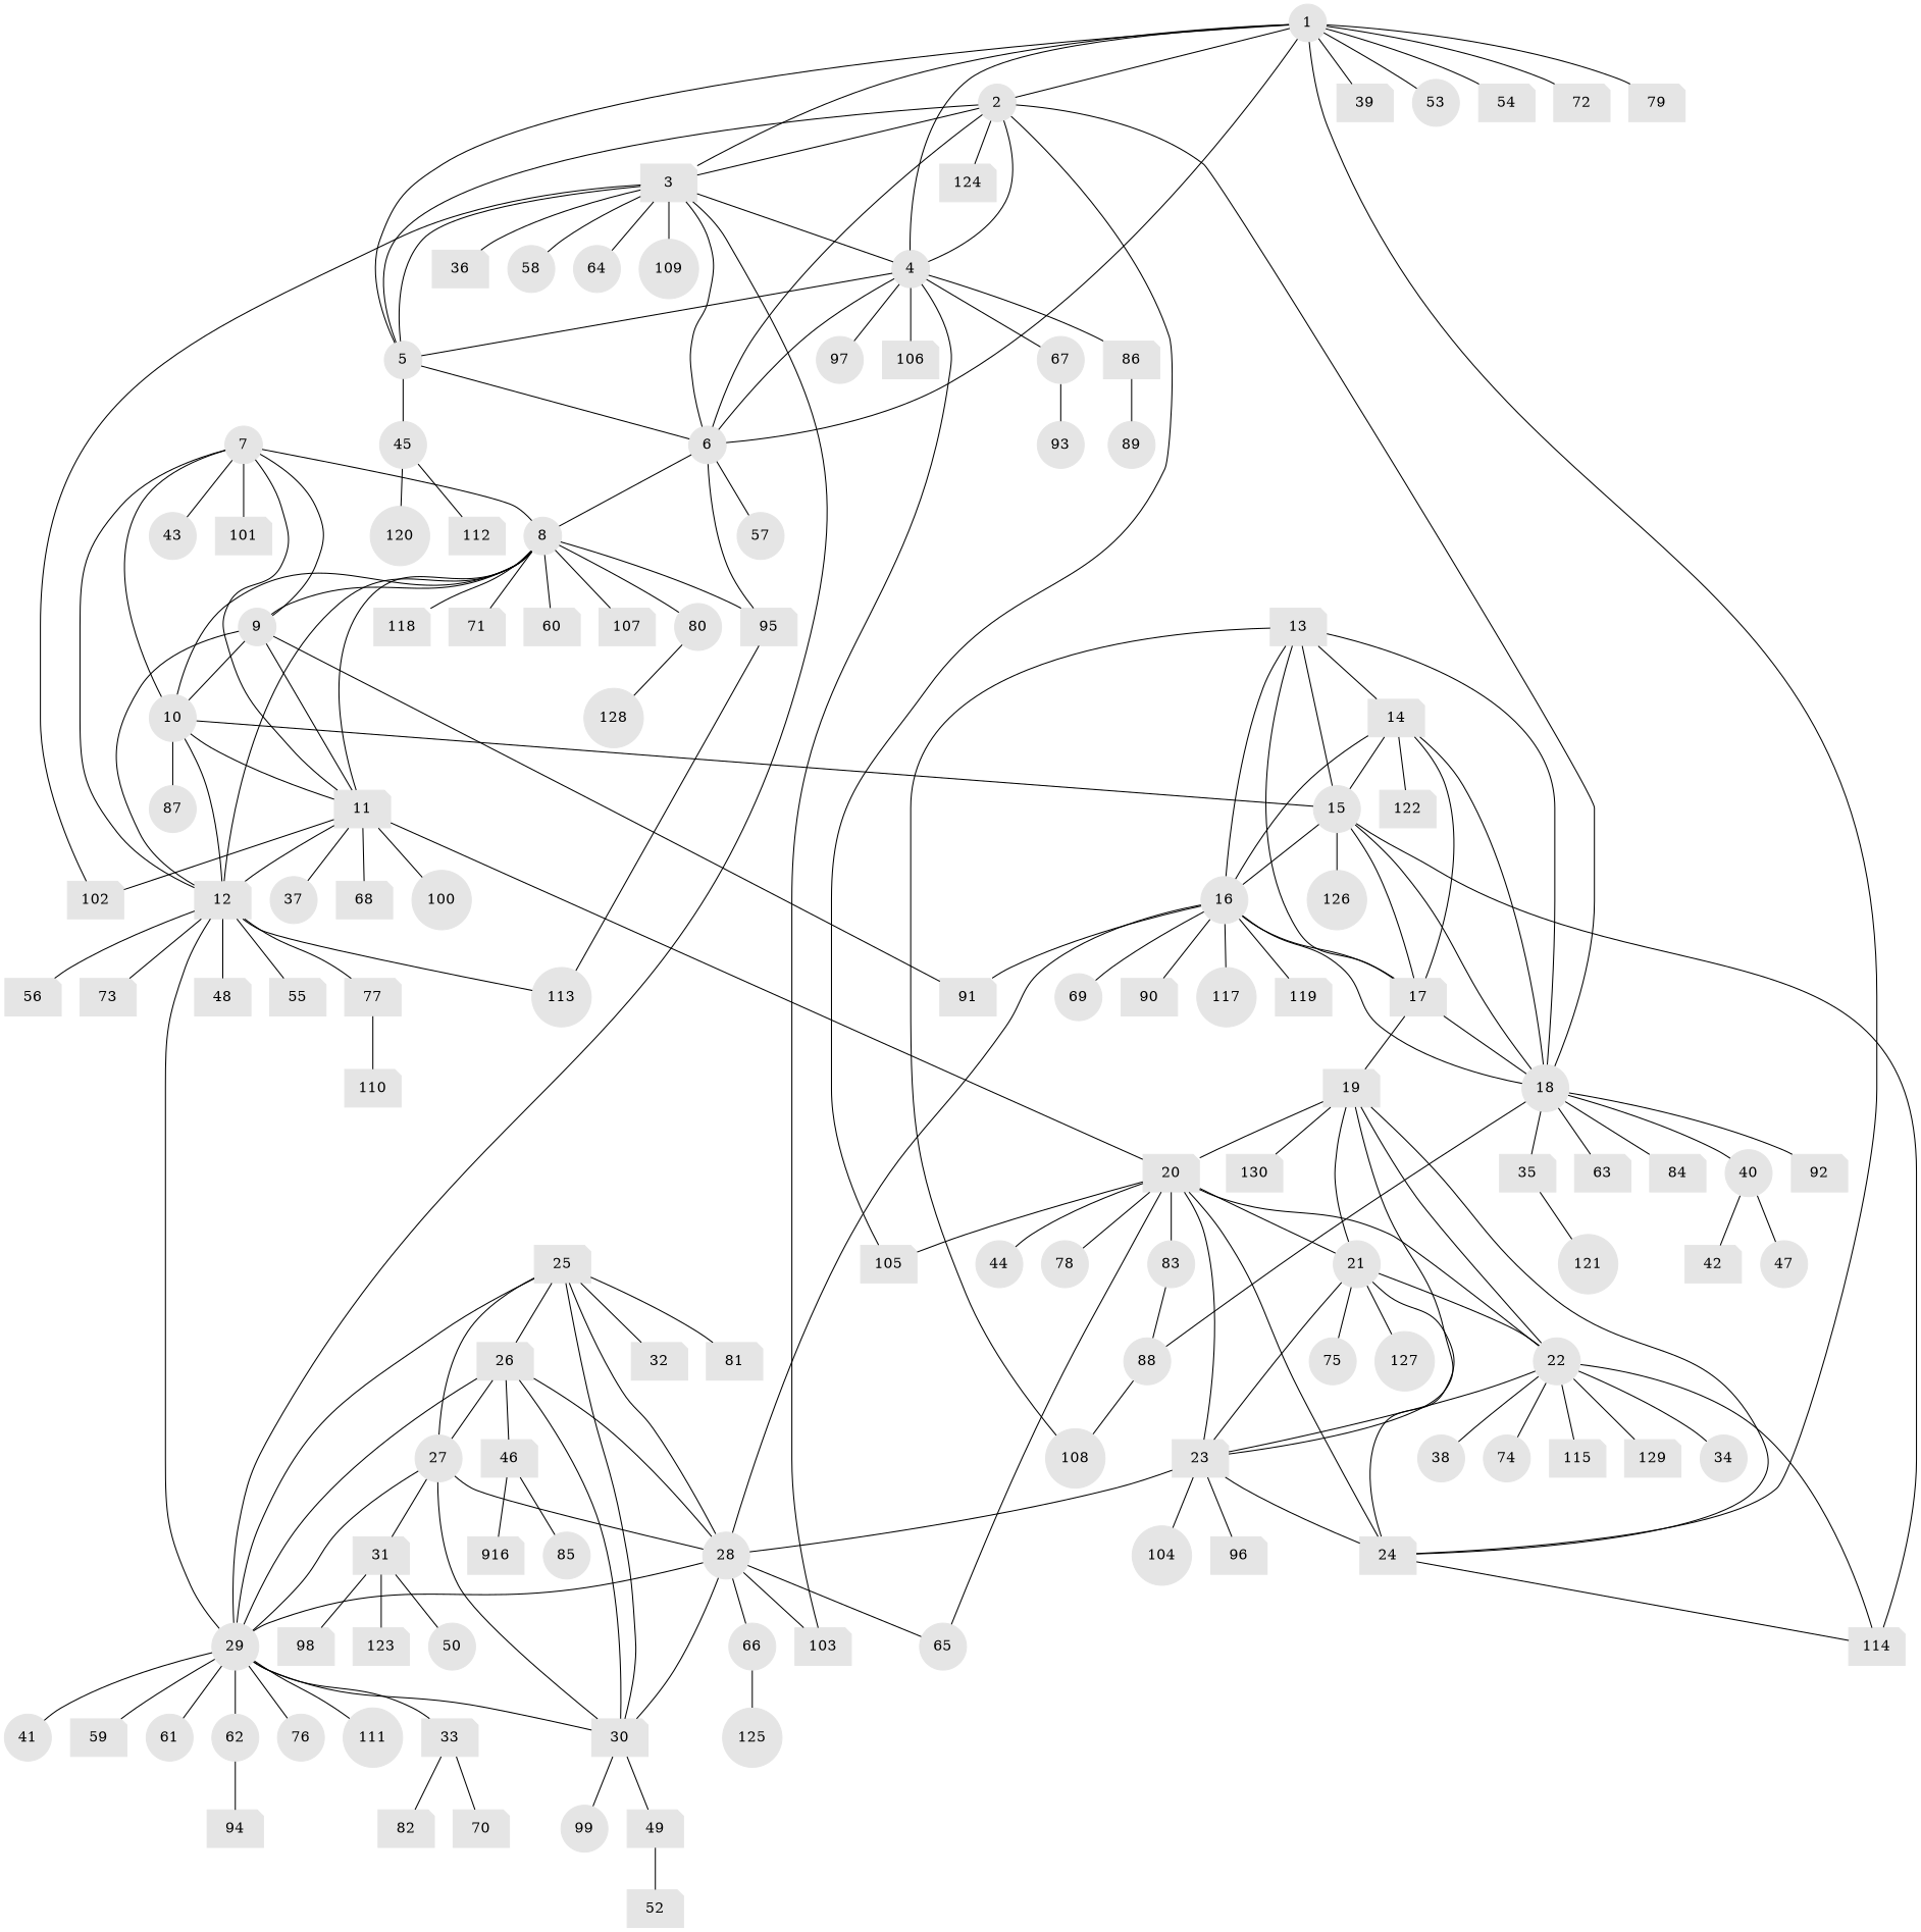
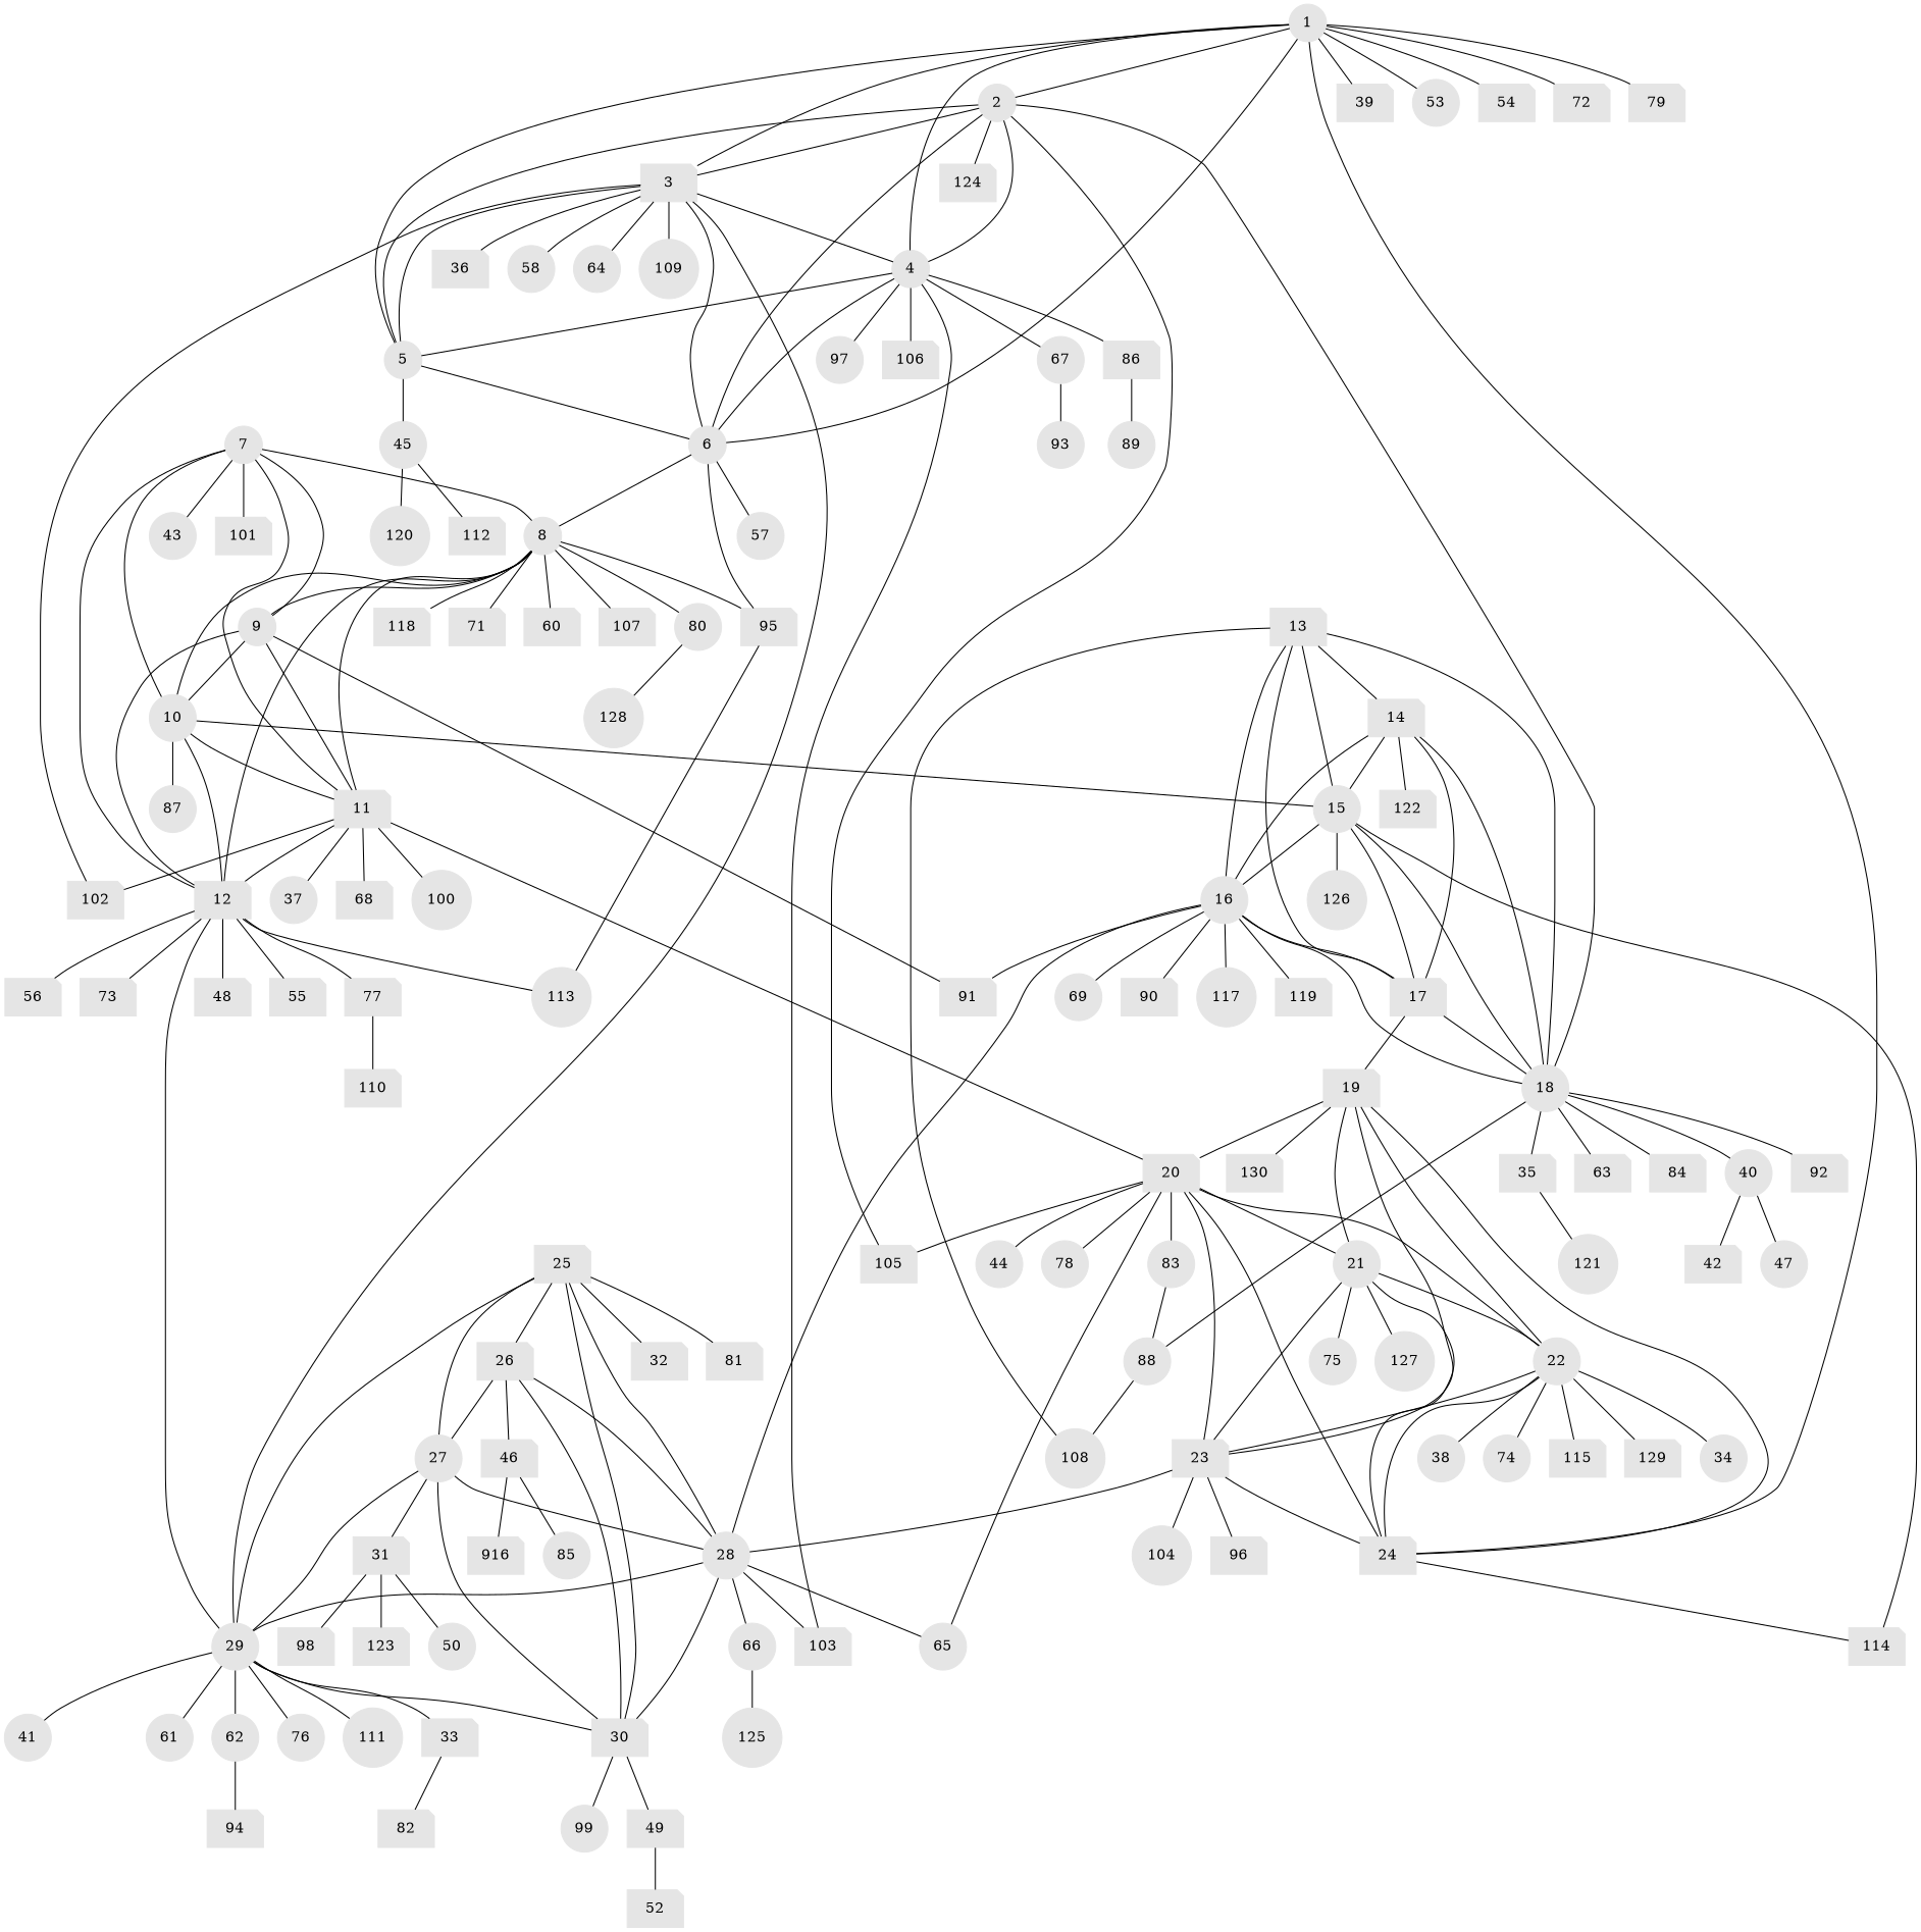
  graph {
    node [color=gray90 shape=note style=filled]
    1 [shape=circle]
    2 [shape=circle]
    3
    4 [shape=circle]
    5 [shape=circle]
    6 [shape=circle]
    24
    39
    53 [shape=circle]
    54
    72
    79
    18 [shape=circle]
    105
    124
    29 [shape=circle]
    36
    58 [shape=circle]
    64 [shape=circle]
    102
    109 [shape=circle]
    67 [shape=circle]
    86
    97 [shape=circle]
    103
    106
    45 [shape=circle]
    8 [shape=circle]
    57 [shape=circle]
    95
    114
    35
    40 [shape=circle]
    63
    84
    88 [shape=circle]
    92
    30
    33
    41 [shape=circle]
-   59
    61 [shape=circle]
    62 [shape=circle]
    76 [shape=circle]
    111 [shape=circle]
    93 [shape=circle]
    89 [shape=circle]
    112
    120 [shape=circle]
    9 [shape=circle]
    10 [shape=circle]
    11
    12
    60
    71
    80 [shape=circle]
    107
    118
    113 [shape=circle]
    7 [shape=circle]
    43 [shape=circle]
    101
    91
    15 [shape=circle]
    87 [shape=circle]
    20
    37 [shape=circle]
    68
    100 [shape=circle]
    48
    55
    56
    73
    77
    128 [shape=circle]
    16 [shape=circle]
    17
    126 [shape=circle]
    21 [shape=circle]
    22 [shape=circle]
    23
    44 [shape=circle]
    65 [shape=circle]
    78 [shape=circle]
    83 [shape=circle]
    110
    13
    14
    108 [shape=circle]
    122
    28 [shape=circle]
    69 [shape=circle]
    90
    117 [shape=circle]
    119
    19
    66 [shape=circle]
    130
    121 [shape=circle]
    42
    47 [shape=circle]
    75 [shape=circle]
    127 [shape=circle]
    34 [shape=circle]
    38 [shape=circle]
    74 [shape=circle]
    115
    129
    96
    104 [shape=circle]
    25
    26
    27 [shape=circle]
    32
    81
    46
    31
    49
    99 [shape=circle]
    85 [shape=circle]
    n121 [label=916]
    50 [shape=circle]
    98
    123
    125 [shape=circle]
-   70
    82
    94
    52
    1 -- 2
    1 -- 3
    1 -- 4
    1 -- 5
    1 -- 6
    1 -- 24
    1 -- 39
    1 -- 53
    1 -- 54
    1 -- 72
    1 -- 79
    2 -- 3
    2 -- 4
    2 -- 5
    2 -- 6
    2 -- 18
    2 -- 105
    2 -- 124
    3 -- 4
    3 -- 5
    3 -- 6
    3 -- 29
    3 -- 36
    3 -- 58
    3 -- 64
    3 -- 102
    3 -- 109
    4 -- 5
    4 -- 6
    4 -- 67
    4 -- 86
    4 -- 97
    4 -- 103
    4 -- 106
    5 -- 6
    5 -- 45
    6 -- 8
    6 -- 57
    6 -- 95
    24 -- 114
    18 -- 35
    18 -- 40
    18 -- 63
    18 -- 84
    18 -- 88
    18 -- 92
    29 -- 30
    29 -- 33
    29 -- 41
-   29 -- 59
    29 -- 61
    29 -- 62
    29 -- 76
    29 -- 111
    67 -- 93
    86 -- 89
    45 -- 112
    45 -- 120
    8 -- 95
    8 -- 9
    8 -- 10
    8 -- 11
    8 -- 12
    8 -- 60
    8 -- 71
    8 -- 80
    8 -- 107
    8 -- 118
    95 -- 113
    35 -- 121
    40 -- 42
    40 -- 47
    88 -- 108
    30 -- 49
    30 -- 99
-   33 -- 70
    33 -- 82
    62 -- 94
    9 -- 10
    9 -- 11
    9 -- 12
    9 -- 91
    10 -- 11
    10 -- 12
    10 -- 15
    10 -- 87
    11 -- 102
    11 -- 12
    11 -- 20
    11 -- 37
    11 -- 68
    11 -- 100
    12 -- 29
    12 -- 113
    12 -- 48
    12 -- 55
    12 -- 56
    12 -- 73
    12 -- 77
    80 -- 128
    7 -- 8
    7 -- 9
    7 -- 10
    7 -- 11
    7 -- 12
    7 -- 43
    7 -- 101
    15 -- 18
    15 -- 114
    15 -- 16
    15 -- 17
    15 -- 126
    20 -- 24
    20 -- 105
    20 -- 21
    20 -- 22
    20 -- 23
    20 -- 44
    20 -- 65
    20 -- 78
    20 -- 83
    77 -- 110
    16 -- 18
    16 -- 91
    16 -- 17
    16 -- 28
    16 -- 69
    16 -- 90
    16 -- 117
    16 -- 119
    17 -- 18
    17 -- 19
    21 -- 24
    21 -- 22
    21 -- 23
    21 -- 75
    21 -- 127
-   22 -- 114
+   22 -- 24
    22 -- 23
    22 -- 34
    22 -- 38
    22 -- 74
    22 -- 115
    22 -- 129
    23 -- 24
    23 -- 28
    23 -- 96
    23 -- 104
    83 -- 88
    13 -- 18
    13 -- 15
    13 -- 16
    13 -- 17
    13 -- 14
    13 -- 108
    14 -- 18
    14 -- 15
    14 -- 16
    14 -- 17
    14 -- 122
    28 -- 29
    28 -- 103
    28 -- 30
    28 -- 65
    28 -- 66
    19 -- 24
    19 -- 20
    19 -- 21
    19 -- 22
    19 -- 23
    19 -- 130
    66 -- 125
    25 -- 29
    25 -- 30
    25 -- 28
    25 -- 26
    25 -- 27
    25 -- 32
    25 -- 81
-   26 -- 29
    26 -- 30
    26 -- 28
    26 -- 27
    26 -- 46
    27 -- 29
    27 -- 30
    27 -- 28
    27 -- 31
    46 -- 85
    46 -- n121
    31 -- 50
    31 -- 98
    31 -- 123
    49 -- 52
  }
